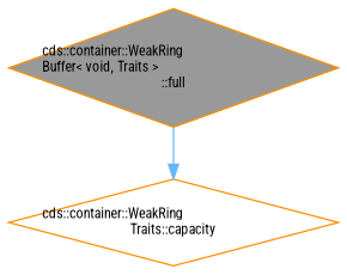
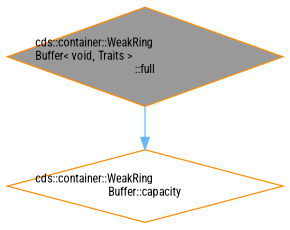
  digraph {
    rankdir=TB
    fontname="Roboto Condensed"
    node [color=darkorange fontname="Roboto Condensed" fontsize=10 shape=diamond style=filled]
    n1 [fillcolor=grey60 fontcolor=black height=0.2 label="cds::container::WeakRing\lBuffer\< void, Traits \>\l::full" width=0.4]
-   n2 [fillcolor=white height=0.2 label="cds::container::WeakRing\lTraits::capacity" width=0.4]
+   n2 [fillcolor=white height=0.2 label="cds::container::WeakRing\lBuffer::capacity" width=0.4]
    n1 -> n2 [color=steelblue1 fontname="Roboto Condensed" fontsize=10 labelfontname=Helvetica labelfontsize=10 style=solid]
  }
